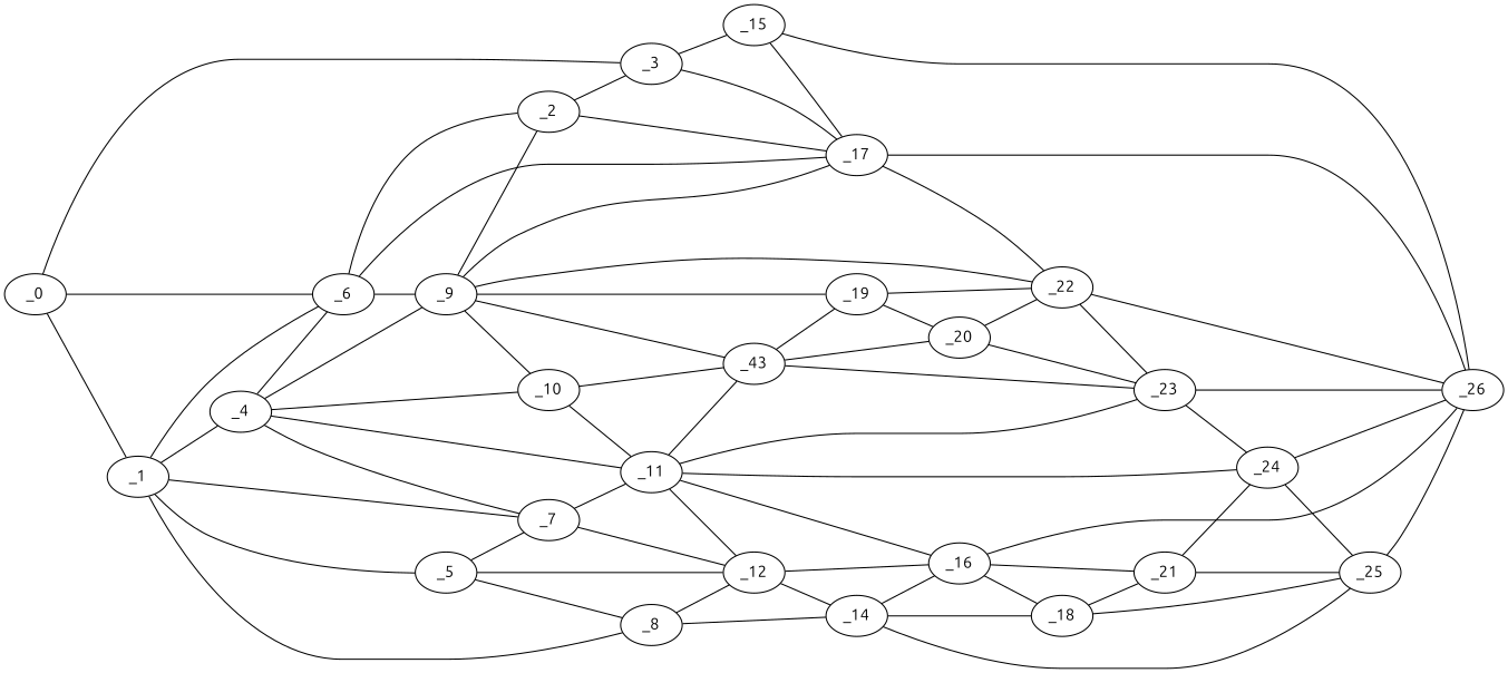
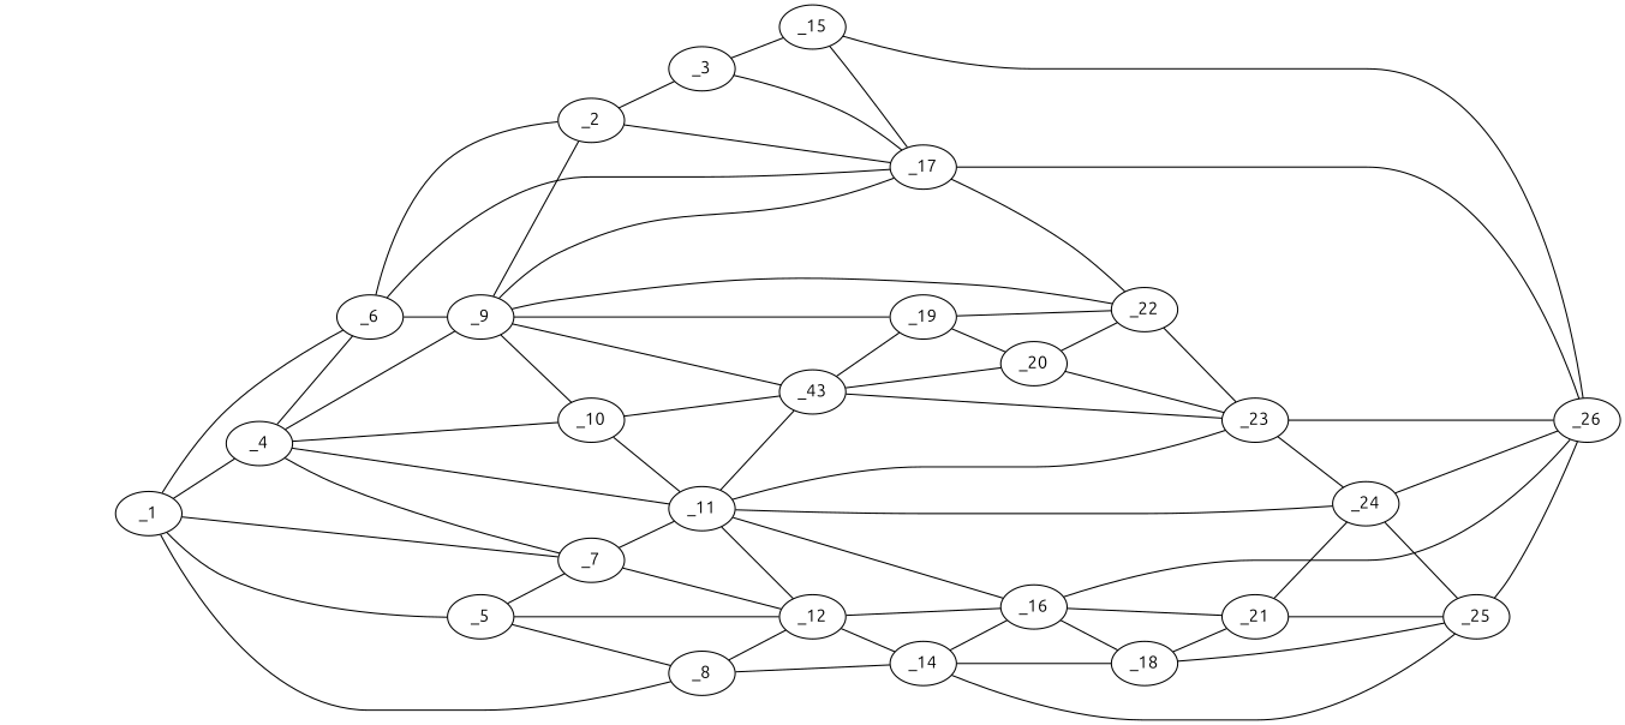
  graph {
    fontname=Ubuntu
    rankdir=LR
    node [fontname=Ubuntu x=88 y=97]
    edge [fontname=Ubuntu valence=2]
-   _0 [x=39 y=40]
    _1 [x=41 y=63]
    _3 [x=49 y=8]
    _6 [x=60 y=62]
    _4 [x=59 y=79]
    _5 [x=59]
    _7 [x=60 y=89]
    _8 [x=67 y=117]
    _2 [x=45 y=33]
    _17 [x=82 y=32]
    _15 [x=79 y=7]
    _9 [x=69 y=65]
    _10 [x=71 y=74]
    _11 [x=73 y=87]
    _12 [x=73]
    _14 [x=77 y=117]
    _22 [y=57]
    _26 [x=89 y=39]
    n19 [label=_43 x=77 y=71]
    _19 [x=87 y=66]
    _16 [x=81 y=99]
    _23 [y=83]
    _24 [y=89]
    _18 [x=86 y=109]
    _25 [y=115]
    _20 [x=87 y=72]
    _21 [x=87 y=98]
-   _0 -- _1 [valence=1]
-   _0 -- _3 [valence=1]
-   _0 -- _6
    _1 -- _6
    _1 -- _4 [valence=1]
    _1 -- _5
    _1 -- _7
    _1 -- _8 [valence=1]
    _3 -- _17
    _3 -- _15 [valence=1]
    _6 -- _17
    _6 -- _9
    _4 -- _6
    _4 -- _7
    _4 -- _9 [valence=1]
    _4 -- _10
    _4 -- _11
    _5 -- _7 [valence=1]
    _5 -- _8 [valence=1]
    _5 -- _12
    _7 -- _11
    _7 -- _12
    _8 -- _12
    _8 -- _14 [valence=1]
    _2 -- _3
    _2 -- _6
    _2 -- _17 [valence=1]
    _17 -- _22 [valence=1]
    _17 -- _26 [valence=1]
    _15 -- _17
    _15 -- _26 [valence=1]
    _9 -- _2 [valence=1]
    _9 -- _17
    _9 -- _10
    _9 -- _22
    _9 -- n19
    _9 -- _19
    _10 -- _11
    _10 -- n19
    _11 -- _12
    _11 -- n19
    _11 -- _16 [valence=1]
    _11 -- _23 [valence=1]
    _11 -- _24
    _12 -- _14
    _12 -- _16
    _14 -- _16 [valence=1]
    _14 -- _18
    _14 -- _25 [valence=1]
-   _22 -- _26
    _22 -- _23
    n19 -- _19
    n19 -- _23 [valence=1]
    n19 -- _20 [valence=1]
    _19 -- _22
    _19 -- _20
    _16 -- _26
    _16 -- _18
    _16 -- _21
    _23 -- _26
    _23 -- _24
    _24 -- _26
    _24 -- _25
    _18 -- _25
    _18 -- _21
    _25 -- _26 [valence=1]
    _20 -- _22 [valence=1]
    _20 -- _23
    _21 -- _24
    _21 -- _25
  }
